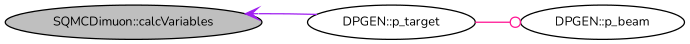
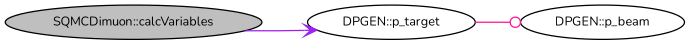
  digraph {
    fontname=Nunito
    rankdir=LR
    node [color=black fontname=Nunito fontsize=10 shape=ellipse]
    edge [fontname=Nunito fontsize=10 labelfontname=FreeSans labelfontsize=10 style=solid]
    n1 [fillcolor=grey75 fontcolor=black height=0.2 label="SQMCDimuon::calcVariables" style=filled width=0.4]
    n2 [height=0.2 label="DPGEN::p_target" width=0.4]
    n3 [height=0.2 label="DPGEN::p_beam" width=0.4]
-   n2 -> n1 [arrowhead=vee color=purple]
+   n1 -> n2 [arrowhead=vee color=purple]
    n2 -> n3 [arrowhead=odot color=deeppink]
  }
